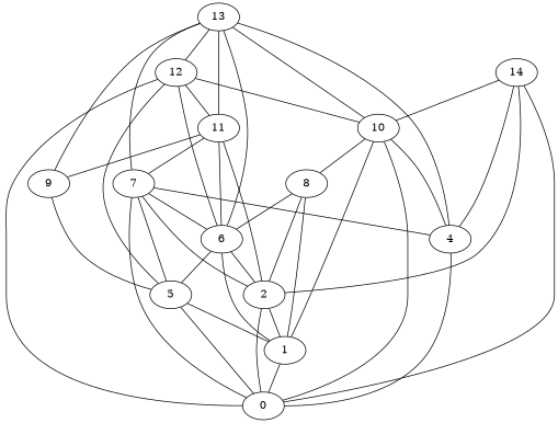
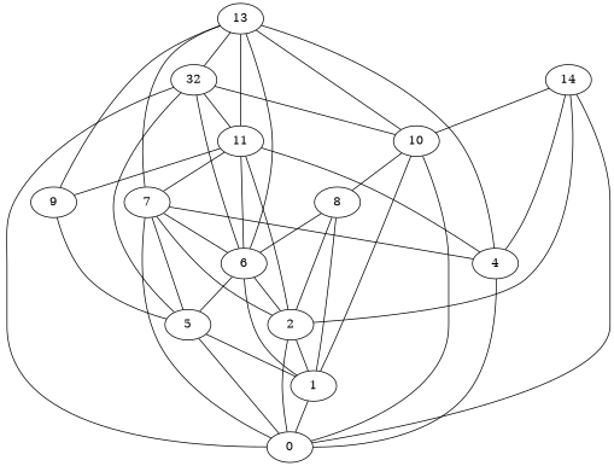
  digraph {
    rankdir=BT
    edge [arrowhead=both]
    0
    1
    2
    4
    5
    7
    10
-   12
+   12 [label=32]
    14
    6
    8
    11
    13
    9
    0 -> 1
    0 -> 2
    0 -> 4
    0 -> 5
    0 -> 7
    0 -> 10
    0 -> 12
    0 -> 14
    1 -> 2
    1 -> 5
    1 -> 10
    1 -> 6
    1 -> 8
    2 -> 7
    2 -> 14
    2 -> 6
    2 -> 8
    2 -> 11
    4 -> 7
-   4 -> 10
+   4 -> 11
    4 -> 14
    4 -> 13
    5 -> 7
    5 -> 12
    5 -> 6
    5 -> 9
    7 -> 11
    7 -> 13
    10 -> 12
    10 -> 14
    10 -> 13
    12 -> 13
    6 -> 7
    6 -> 12
    6 -> 8
    6 -> 11
    6 -> 13
    8 -> 10
    11 -> 12
    11 -> 13
    9 -> 11
    9 -> 13
  }
